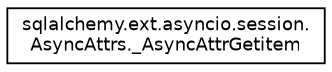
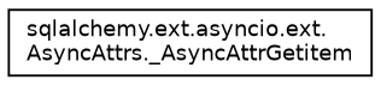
  digraph {
    rankdir=LR
-   n1 [color=black fillcolor=white fontname=Helvetica fontsize=10 height=0.2 label="sqlalchemy.ext.asyncio.session.\lAsyncAttrs._AsyncAttrGetitem" shape=record style=filled width=0.4]
+   n1 [color=black fillcolor=white fontname=Helvetica fontsize=10 height=0.2 label="sqlalchemy.ext.asyncio.ext.\lAsyncAttrs._AsyncAttrGetitem" shape=record style=filled width=0.4]
  }
